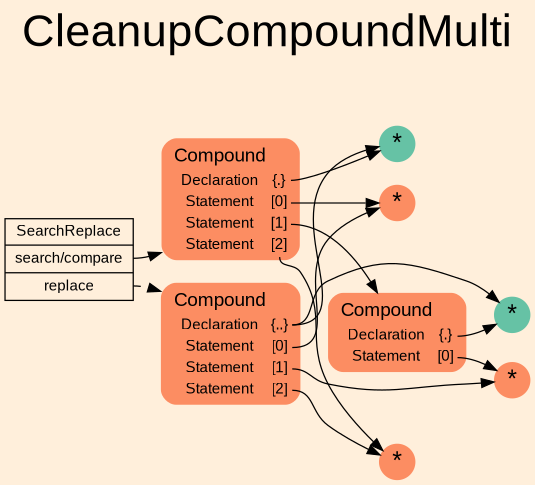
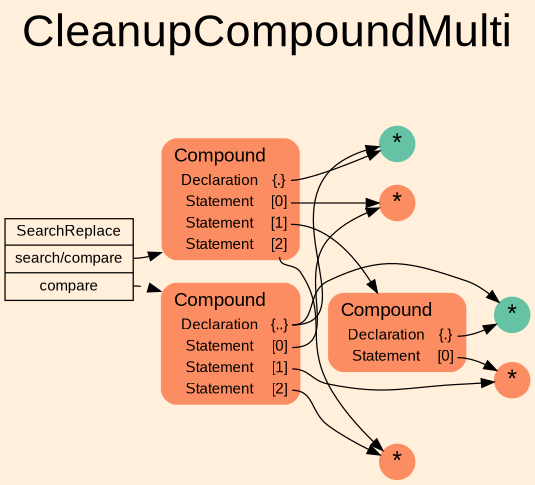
  digraph {
    bgcolor=antiquewhite1
    color=black
    fontcolor=black
    fontname=Arial
    fontsize=36
    label=CleanupCompoundMulti
    labelloc=t
    rankdir=LR
    ranksep=0.3
    node [fillcolor="/set28/2" fontname=Arial fontsize=20 shape=circle style=filled fixedsize=true penwidth=0.0]
    edge [color=black fontcolor=black fontname=Arial tailport=port0]
-   n1 [color=black fillcolor=antiquewhite1 fontcolor=black fontsize=12 label="<fixed> SearchReplace | <port0> search/compare | <port1> replace" shape=record fixedsize="" penwidth=""]
+   n1 [color=black fillcolor=antiquewhite1 fontcolor=black fontsize=12 label="<fixed> SearchReplace | <port0> search/compare | <port1> compare" shape=record fixedsize="" penwidth=""]
    n2 [fontsize=12 label=<<TABLE BORDER="0" CELLBORDER="0" CELLSPACING="0">      <TR><TD><FONT POINT-SIZE="15.0">Compound</FONT></TD><TD></TD></TR>      <TR><TD>Declaration</TD><TD PORT="port0">{.}</TD></TR>      <TR><TD>Statement</TD><TD PORT="port1">[0]</TD></TR>      <TR><TD>Statement</TD><TD PORT="port2">[1]</TD></TR>      <TR><TD>Statement</TD><TD PORT="port3">[2]</TD></TR>     </TABLE>> shape=plaintext style="rounded,filled" fixedsize="" penwidth=""]
    n3 [fontsize=12 label=<<TABLE BORDER="0" CELLBORDER="0" CELLSPACING="0">      <TR><TD><FONT POINT-SIZE="15.0">Compound</FONT></TD><TD></TD></TR>      <TR><TD>Declaration</TD><TD PORT="port0">{..}</TD></TR>      <TR><TD>Statement</TD><TD PORT="port1">[0]</TD></TR>      <TR><TD>Statement</TD><TD PORT="port2">[1]</TD></TR>      <TR><TD>Statement</TD><TD PORT="port3">[2]</TD></TR>     </TABLE>> shape=plaintext style="rounded,filled" fixedsize="" penwidth=""]
    n4 [fillcolor="/set28/1" height=0.4 label=<*> width=0.4]
    n5 [height=0.4 label=<*> width=0.4]
    n6 [fontsize=12 label=<<TABLE BORDER="0" CELLBORDER="0" CELLSPACING="0">      <TR><TD><FONT POINT-SIZE="15.0">Compound</FONT></TD><TD></TD></TR>      <TR><TD>Declaration</TD><TD PORT="port0">{.}</TD></TR>      <TR><TD>Statement</TD><TD PORT="port1">[0]</TD></TR>     </TABLE>> shape=plaintext style="rounded,filled" fixedsize="" penwidth=""]
    n7 [height=0.4 label=<*> width=0.4]
    n8 [fillcolor="/set28/1" height=0.4 label=<*> width=0.4]
    n9 [height=0.4 label=<*> width=0.4]
    n1 -> n2
    n1 -> n3 [style=dashed tailport=port1]
    n2 -> n4
    n2 -> n5 [tailport=port1]
    n2 -> n6 [tailport=port2]
    n2 -> n7 [tailport=port3]
    n3 -> n4
    n3 -> n5 [tailport=port1]
    n3 -> n7 [tailport=port3]
    n3 -> n8
    n3 -> n9 [tailport=port2]
    n6 -> n8
    n6 -> n9 [tailport=port1]
  }
